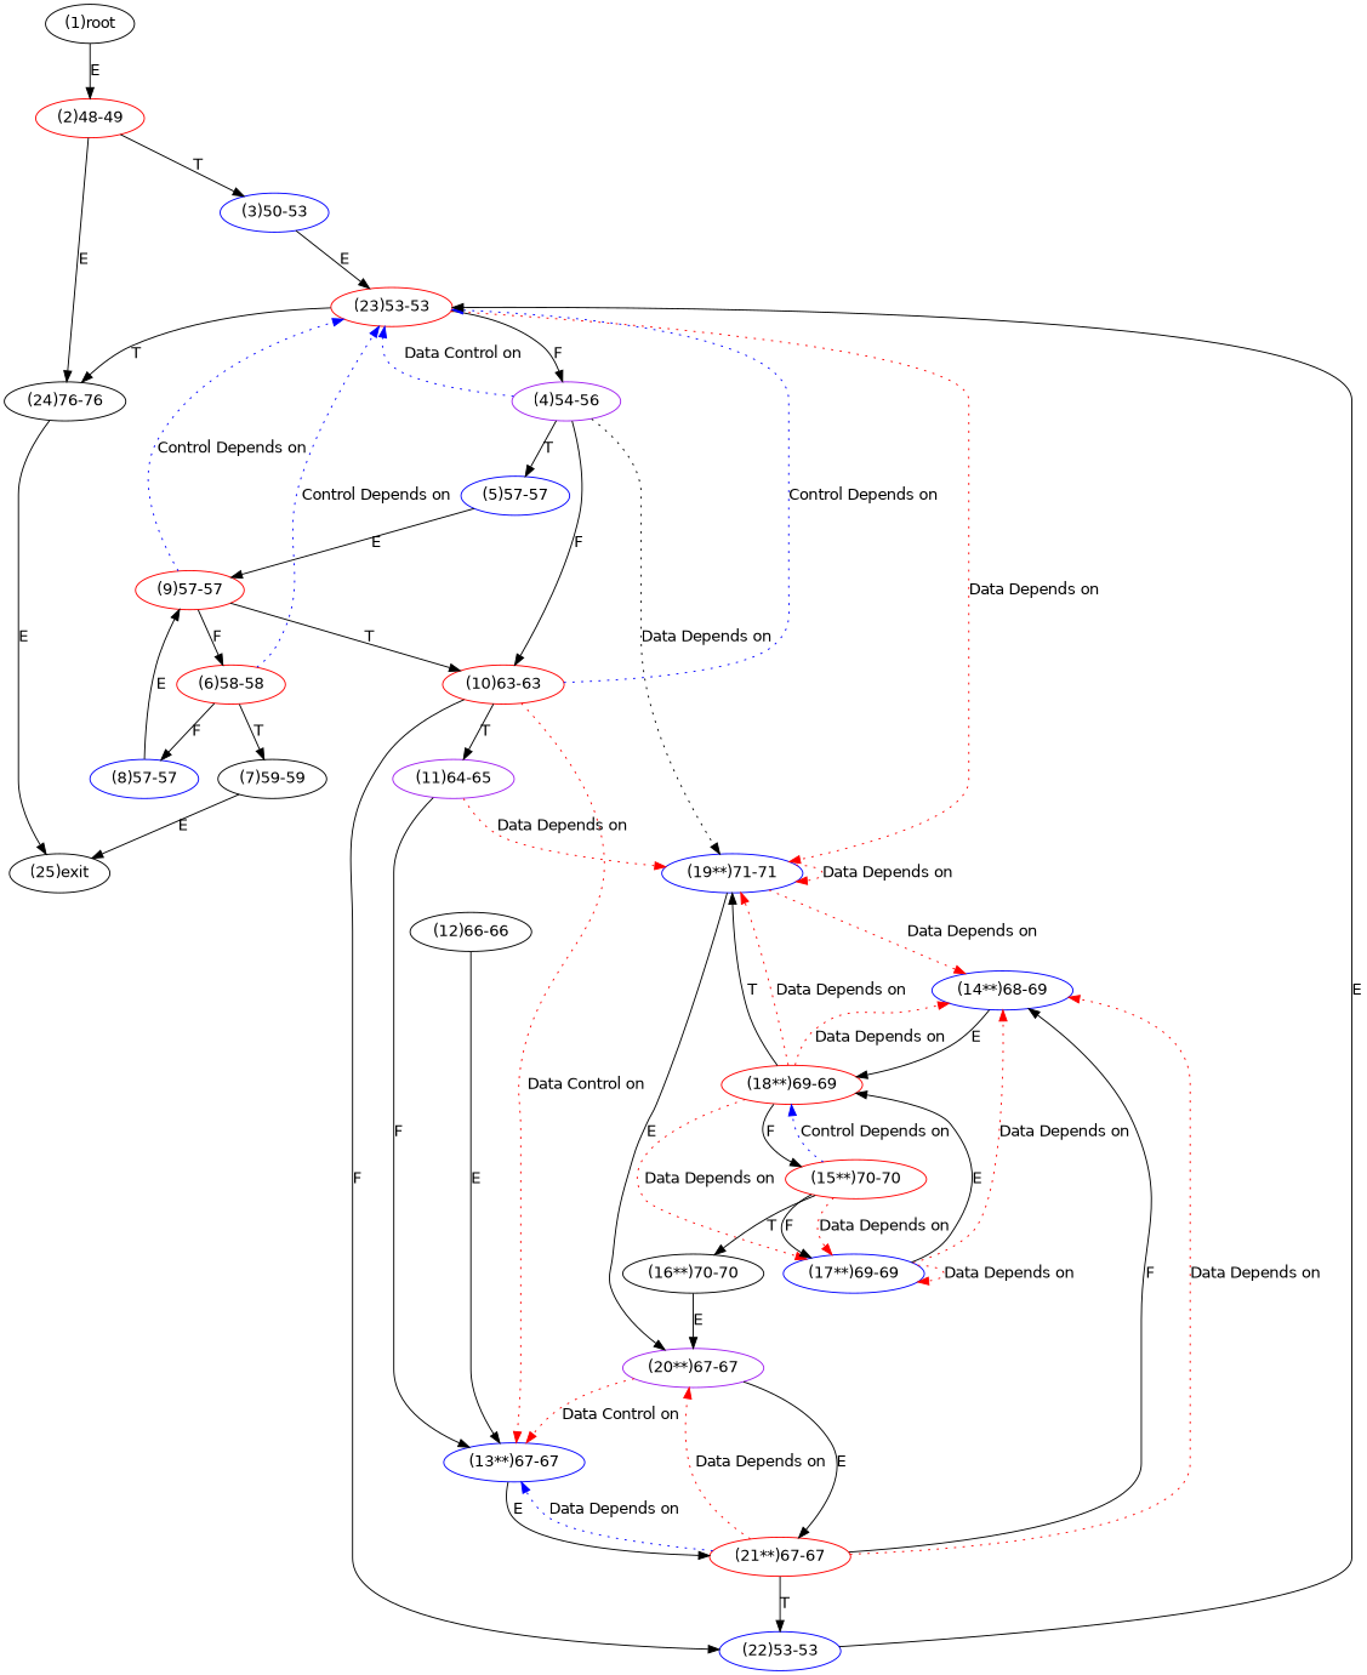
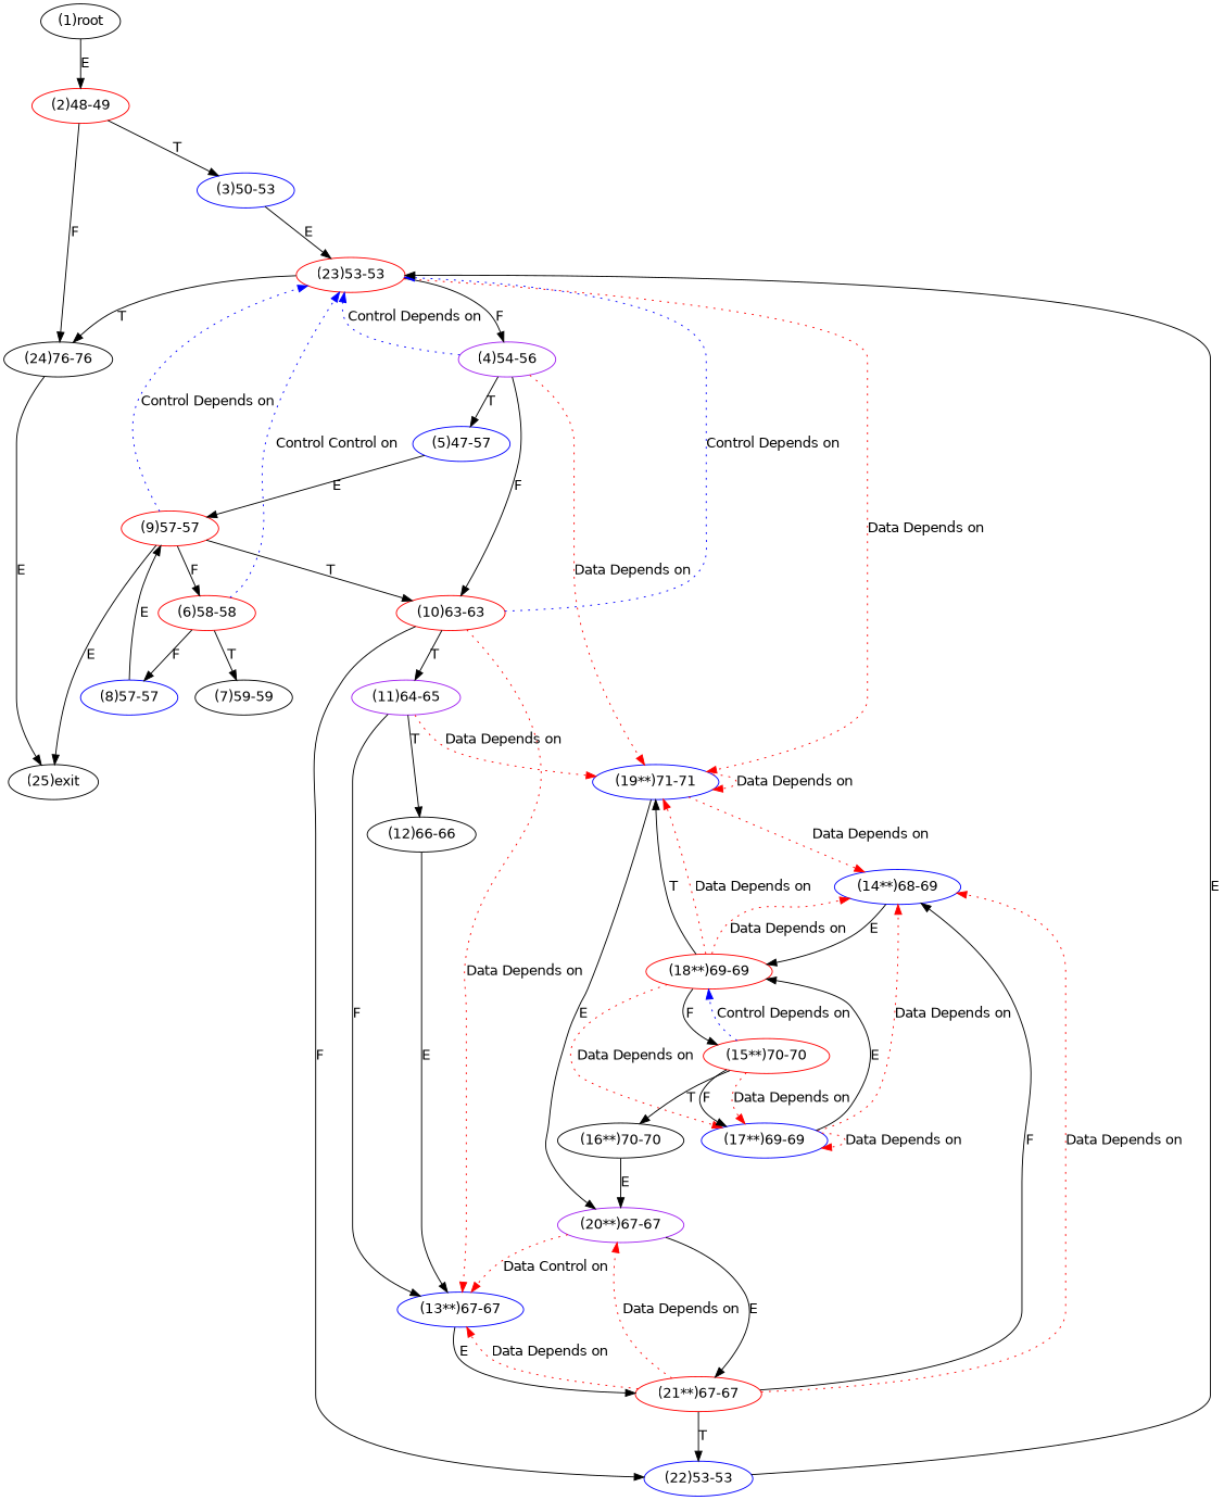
  digraph {
    fontname="DejaVu Sans"
    node [fontname="DejaVu Sans" color=red]
    edge [fontname="DejaVu Sans"]
    n1 [label="(1)root" color=""]
    n2 [label="(2)48-49"]
    n3 [color=blue label="(3)50-53"]
    n4 [label="(24)76-76" color=""]
    n5 [label="(23)53-53"]
    n6 [label="(25)exit" color=""]
    n7 [color=purple label="(4)54-56"]
    n8 [color=blue label="(19**)71-71"]
-   n9 [color=blue label="(5)57-57"]
+   n9 [color=blue label="(5)47-57"]
    n10 [label="(10)63-63"]
    n11 [label="(9)57-57"]
    n12 [color=purple label="(11)64-65"]
    n13 [color=blue label="(13**)67-67"]
    n14 [color=blue label="(22)53-53"]
    n15 [color=blue label="(14**)68-69"]
    n16 [color=purple label="(20**)67-67"]
    n17 [label="(6)58-58"]
    n18 [label="(7)59-59" color=""]
    n19 [color=blue label="(8)57-57"]
    n20 [label="(12)66-66" color=""]
    n21 [label="(21**)67-67"]
    n22 [label="(18**)69-69"]
    n23 [label="(15**)70-70"]
    n24 [color=blue label="(17**)69-69"]
    n25 [label="(16**)70-70" color=""]
    n1 -> n2 [label=E]
    n2 -> n3 [label=T]
-   n2 -> n4 [label=E]
+   n2 -> n4 [label=F]
    n3 -> n5 [label=E]
    n4 -> n6 [label=E]
    n5 -> n4 [label=T]
    n5 -> n7 [label=F]
    n5 -> n8 [color=red label="Data Depends on" style=dotted]
-   n7 -> n5 [color=blue label="Data Control on" style=dotted]
-   n7 -> n8 [color=black label="Data Depends on" style=dotted]
+   n7 -> n5 [color=blue label="Control Depends on" style=dotted]
+   n7 -> n8 [color=red label="Data Depends on" style=dotted]
    n7 -> n9 [label=T]
    n7 -> n10 [label=F]
    n8 -> n8 [color=red label="Data Depends on" style=dotted]
    n8 -> n15 [color=red label="Data Depends on" style=dotted]
    n8 -> n16 [label=E]
    n9 -> n11 [label=E]
    n10 -> n5 [color=blue label="Control Depends on" style=dotted]
    n10 -> n12 [label=T]
-   n10 -> n13 [color=red label="Data Control on" style=dotted]
+   n10 -> n13 [color=red label="Data Depends on" style=dotted]
    n10 -> n14 [label=F]
    n11 -> n5 [color=blue label="Control Depends on" style=dotted]
    n11 -> n10 [label=T]
    n11 -> n17 [label=F]
    n12 -> n8 [color=red label="Data Depends on" style=dotted]
    n12 -> n13 [label=F]
+   n12 -> n20 [label=T]
    n13 -> n21 [label=E]
    n14 -> n5 [label=E]
    n15 -> n22 [label=E]
    n16 -> n13 [color=red label="Data Control on" style=dotted]
    n16 -> n21 [label=E]
-   n17 -> n5 [color=blue label="Control Depends on" style=dotted]
+   n17 -> n5 [color=blue label="Control Control on" style=dotted]
    n17 -> n18 [label=T]
    n17 -> n19 [label=F]
-   n18 -> n6 [label=E]
+   n11 -> n6 [label=E]
    n19 -> n11 [label=E]
    n20 -> n13 [label=E]
-   n21 -> n13 [color=blue label="Data Depends on" style=dotted]
+   n21 -> n13 [color=red label="Data Depends on" style=dotted]
    n21 -> n14 [label=T]
    n21 -> n15 [label=F]
    n21 -> n15 [color=red label="Data Depends on" style=dotted]
    n21 -> n16 [color=red label="Data Depends on" style=dotted]
    n22 -> n8 [label=T]
    n22 -> n8 [color=red label="Data Depends on" style=dotted]
    n22 -> n15 [color=red label="Data Depends on" style=dotted]
    n22 -> n23 [label=F]
    n22 -> n24 [color=red label="Data Depends on" style=dotted]
    n23 -> n22 [color=blue label="Control Depends on" style=dotted]
    n23 -> n24 [label=F]
    n23 -> n24 [color=red label="Data Depends on" style=dotted]
    n23 -> n25 [label=T]
    n24 -> n15 [color=red label="Data Depends on" style=dotted]
    n24 -> n22 [label=E]
    n24 -> n24 [color=red label="Data Depends on" style=dotted]
    n25 -> n16 [label=E]
  }
